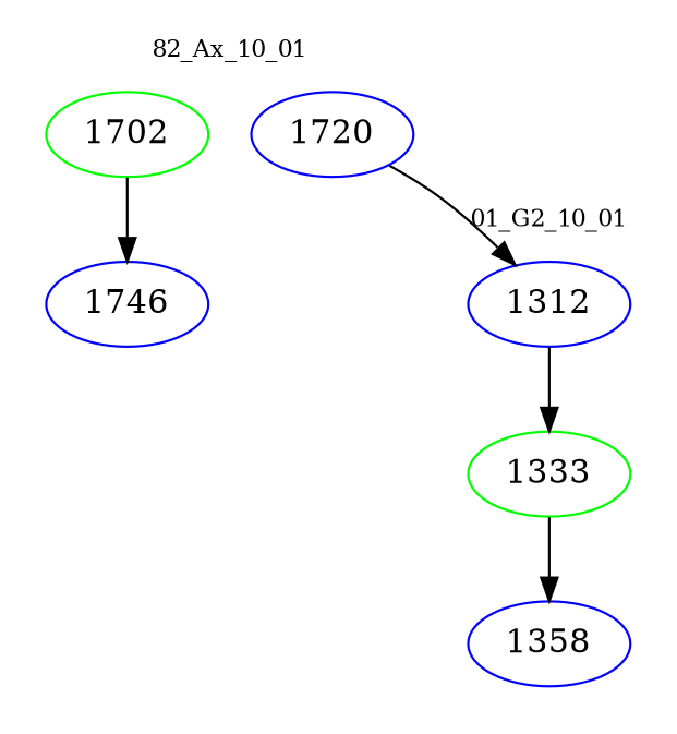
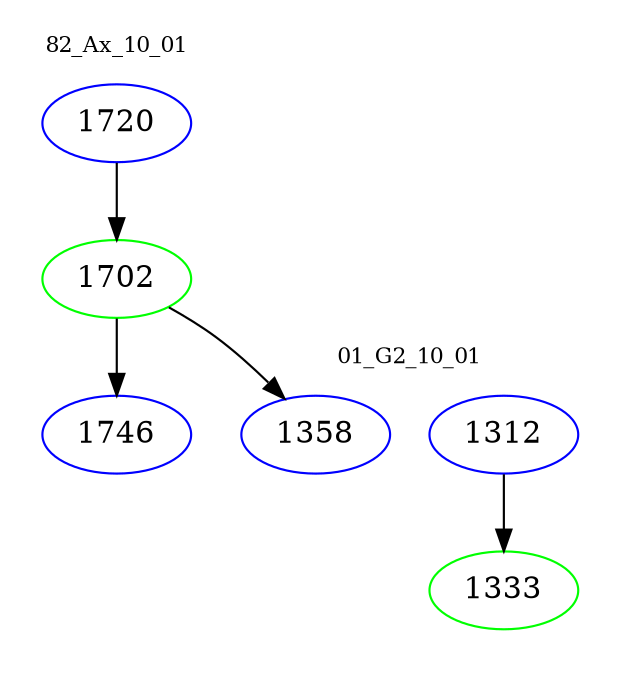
  digraph {
    node [color=blue]
    edge [color=black]
    n1 [label=1720]
    n2 [color=green label=1702]
    n3 [label=1746]
    n4 [label=1312]
    n5 [color=green label=1333]
    n6 [label=1358]
    subgraph cluster_1 {
      color=white
      fontsize=10
      label="82_Ax_10_01"
      n1
      n2
      n3
    }
    subgraph cluster_2 {
      color=white
      fontsize=10
      label="01_G2_10_01"
      n4
      n5
      n6
    }
-   n1 -> n4
+   n1 -> n2
    n2 -> n3
    n4 -> n5
-   n5 -> n6
+   n2 -> n6
  }
